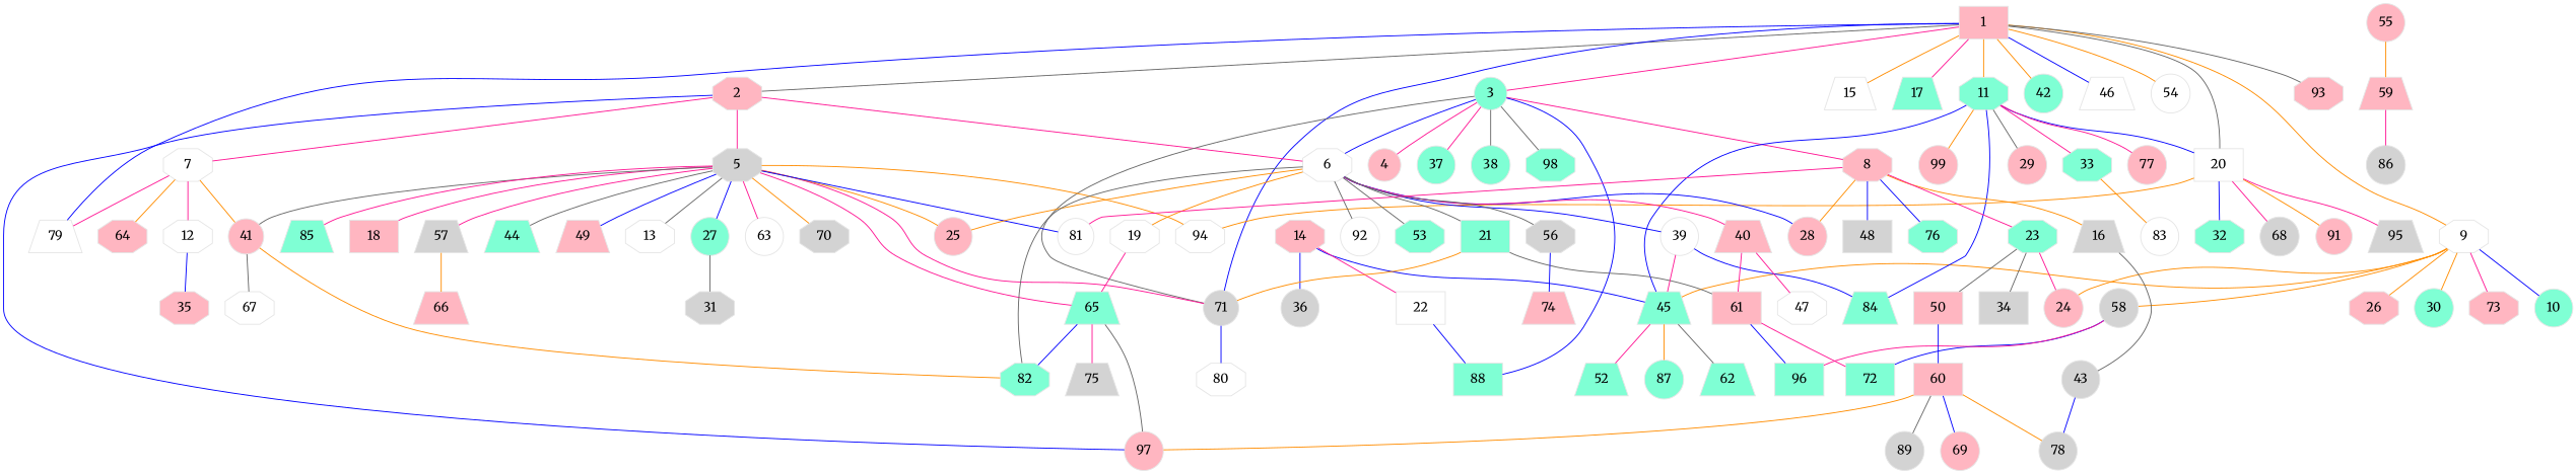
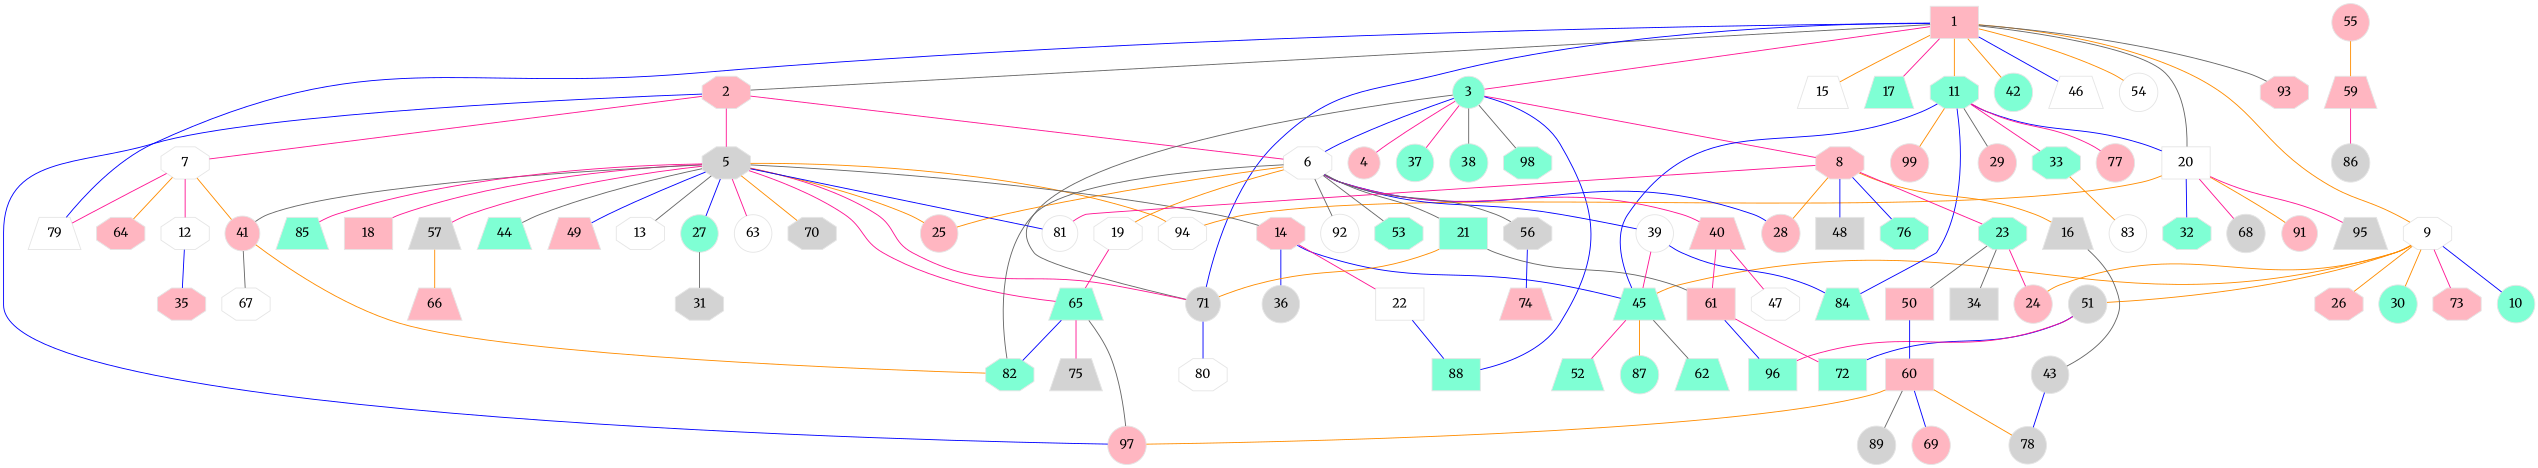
  graph {
    fontname=Merriweather
    node [color=gray90 fillcolor=lightpink fontname=Merriweather shape=circle style=filled]
    edge [color=deeppink fontname=Merriweather]
    1 [shape=box]
    2 [shape=octagon]
    3 [fillcolor=aquamarine]
    9 [fillcolor=white shape=octagon]
    11 [fillcolor=aquamarine shape=octagon]
    15 [fillcolor=white shape=trapezium]
    17 [fillcolor=aquamarine shape=trapezium]
    20 [fillcolor=white shape=box]
    42 [fillcolor=aquamarine]
    46 [fillcolor=white shape=trapezium]
    54 [fillcolor=white]
    71 [fillcolor=lightgrey]
    79 [fillcolor=white shape=trapezium]
    93 [shape=octagon]
    5 [fillcolor=lightgrey shape=octagon]
    6 [fillcolor=white shape=octagon]
    7 [fillcolor=white shape=octagon]
    97
    4
    8 [shape=octagon]
    37 [fillcolor=aquamarine]
    38 [fillcolor=aquamarine]
    n23 [fillcolor=aquamarine label=98 shape=octagon]
    88 [fillcolor=aquamarine shape=box]
    10 [fillcolor=aquamarine]
    24
    26 [shape=octagon]
    30 [fillcolor=aquamarine]
    45 [fillcolor=aquamarine shape=trapezium]
-   51 [fillcolor=lightgrey label=58]
+   51 [fillcolor=lightgrey]
    73 [shape=octagon]
    29
    33 [fillcolor=aquamarine shape=octagon]
    77
    84 [fillcolor=aquamarine shape=trapezium]
    n36 [label=99]
    94 [fillcolor=white shape=octagon]
    32 [fillcolor=aquamarine shape=octagon]
    68 [fillcolor=lightgrey]
    91
    95 [fillcolor=lightgrey shape=trapezium]
    80 [fillcolor=white shape=octagon]
    13 [fillcolor=white shape=octagon]
    14 [shape=octagon]
    18 [shape=box]
    25
    27 [fillcolor=aquamarine]
    41
    44 [fillcolor=aquamarine shape=trapezium]
    49 [shape=trapezium]
    57 [fillcolor=lightgrey shape=trapezium]
    63 [fillcolor=white]
    65 [fillcolor=aquamarine shape=trapezium]
    70 [fillcolor=lightgrey shape=octagon]
    81 [fillcolor=white]
    85 [fillcolor=aquamarine shape=trapezium]
    19 [fillcolor=white shape=octagon]
    21 [fillcolor=aquamarine shape=box]
    28
    39 [fillcolor=white]
    40 [shape=trapezium]
    53 [fillcolor=aquamarine shape=octagon]
    56 [fillcolor=lightgrey shape=octagon]
    82 [fillcolor=aquamarine shape=octagon]
    92 [fillcolor=white]
    12 [fillcolor=white shape=octagon]
    64 [shape=octagon]
    16 [fillcolor=lightgrey shape=trapezium]
    23 [fillcolor=aquamarine shape=octagon]
    48 [fillcolor=lightgrey shape=box]
    76 [fillcolor=aquamarine shape=octagon]
    22 [fillcolor=white shape=box]
    36 [fillcolor=lightgrey]
    31 [fillcolor=lightgrey shape=octagon]
    67 [fillcolor=white shape=octagon]
    66 [shape=trapezium]
    75 [fillcolor=lightgrey shape=trapezium]
    61 [shape=box]
    47 [fillcolor=white shape=octagon]
    74 [shape=trapezium]
    35 [shape=octagon]
    43 [fillcolor=lightgrey]
    34 [fillcolor=lightgrey shape=box]
    50 [shape=box]
    52 [fillcolor=aquamarine shape=trapezium]
    62 [fillcolor=aquamarine shape=trapezium]
    87 [fillcolor=aquamarine]
    72 [fillcolor=aquamarine shape=box]
    96 [fillcolor=aquamarine shape=box]
    83 [fillcolor=white]
    78 [fillcolor=lightgrey]
    60 [shape=box]
    59 [shape=trapezium]
    55
    69
    89 [fillcolor=lightgrey]
    86 [fillcolor=lightgrey]
    1 -- 2 [color=gray40]
    1 -- 3
    1 -- 9 [color=darkorange]
    1 -- 11 [color=darkorange]
    1 -- 15 [color=darkorange]
    1 -- 17
    1 -- 20 [color=gray40]
    1 -- 42 [color=darkorange]
    1 -- 46 [color=blue]
    1 -- 54 [color=darkorange]
    1 -- 71 [color=blue]
    1 -- 79 [color=blue]
    1 -- 93 [color=gray40]
    2 -- 5
    2 -- 6
    2 -- 7
    2 -- 97 [color=blue]
    3 -- 71 [color=gray40]
    3 -- 6 [color=blue]
    3 -- 4
    3 -- 8
    3 -- 37
    3 -- 38 [color=gray40]
    3 -- n23 [color=gray40]
    3 -- 88 [color=blue]
    9 -- 10 [color=blue]
    9 -- 24 [color=darkorange]
    9 -- 26 [color=darkorange]
    9 -- 30 [color=darkorange]
    9 -- 45 [color=darkorange]
    9 -- 51 [color=darkorange]
    9 -- 73
    11 -- 20 [color=blue]
    11 -- 45 [color=blue]
    11 -- 29 [color=gray40]
    11 -- 33
    11 -- 77
    11 -- 84 [color=blue]
    11 -- n36 [color=darkorange]
    20 -- 94 [color=darkorange]
    20 -- 32 [color=blue]
    20 -- 68
    20 -- 91 [color=darkorange]
    20 -- 95
    71 -- 80 [color=blue]
    5 -- 71
    5 -- 94 [color=darkorange]
    5 -- 13 [color=gray40]
+   5 -- 14 [color=gray40]
    5 -- 18
    5 -- 25 [color=darkorange]
    5 -- 27 [color=blue]
    5 -- 41 [color=gray40]
    5 -- 44 [color=gray40]
    5 -- 49 [color=blue]
    5 -- 57
    5 -- 63
    5 -- 65
    5 -- 70 [color=darkorange]
    5 -- 81 [color=blue]
    5 -- 85
    6 -- 25 [color=darkorange]
    6 -- 19 [color=darkorange]
    6 -- 21 [color=gray40]
    6 -- 28 [color=blue]
    6 -- 39 [color=blue]
    6 -- 40
    6 -- 53 [color=gray40]
    6 -- 56 [color=gray40]
    6 -- 82 [color=gray40]
    6 -- 92 [color=gray40]
    7 -- 79
    7 -- 41 [color=darkorange]
    7 -- 12
    7 -- 64 [color=darkorange]
    8 -- 81
    8 -- 28 [color=darkorange]
    8 -- 16 [color=darkorange]
    8 -- 23
    8 -- 48 [color=blue]
    8 -- 76 [color=blue]
    45 -- 52
    45 -- 62 [color=gray40]
    45 -- 87 [color=darkorange]
    51 -- 72 [color=blue]
    51 -- 96
    33 -- 83 [color=darkorange]
    14 -- 45 [color=blue]
    14 -- 22
    14 -- 36 [color=blue]
    27 -- 31 [color=gray40]
    41 -- 82 [color=darkorange]
    41 -- 67 [color=gray40]
    57 -- 66 [color=darkorange]
    65 -- 97 [color=gray40]
    65 -- 82 [color=blue]
    65 -- 75
    19 -- 65
    21 -- 71 [color=darkorange]
    21 -- 61 [color=gray40]
    39 -- 45
    39 -- 84 [color=blue]
    40 -- 61
    40 -- 47
    56 -- 74 [color=blue]
    12 -- 35 [color=blue]
    16 -- 43 [color=gray40]
    23 -- 24
    23 -- 34 [color=gray40]
    23 -- 50 [color=gray40]
    22 -- 88 [color=blue]
    61 -- 72
    61 -- 96 [color=blue]
    43 -- 78 [color=blue]
    50 -- 60 [color=blue]
    60 -- 97 [color=darkorange]
    60 -- 78 [color=darkorange]
    60 -- 69 [color=blue]
    60 -- 89 [color=gray40]
    59 -- 86
    55 -- 59 [color=darkorange]
  }
